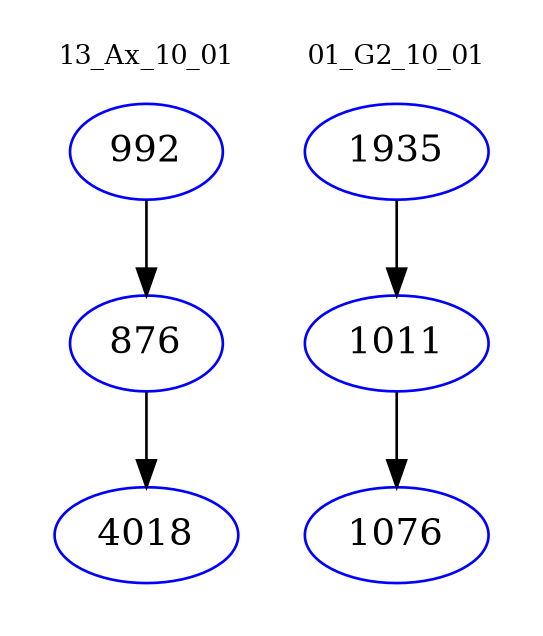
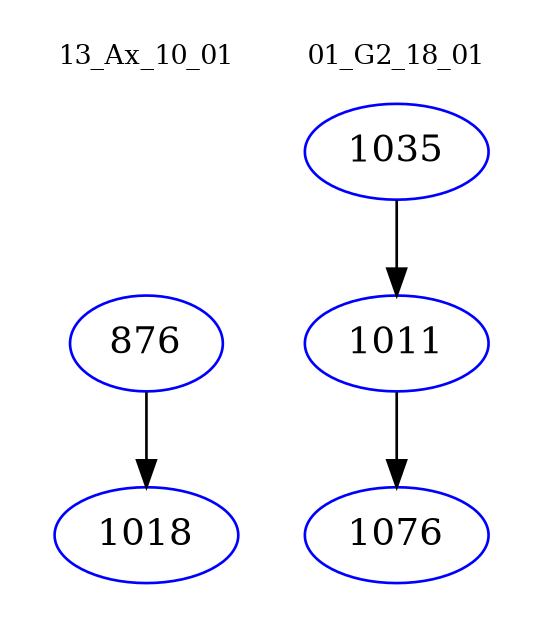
  digraph {
    node [color=blue]
    edge [color=black]
-   n1 [label=992]
    n2 [label=876]
-   n3 [label=4018]
-   n4 [label=1935]
+   n3 [label=1018]
+   n4 [label=1035]
    n5 [label=1011]
    n6 [label=1076]
    subgraph cluster_1 {
      color=white
      fontsize=10
      label="13_Ax_10_01"
-     n1
      n2
      n3
    }
    subgraph cluster_2 {
      color=white
      fontsize=10
-     label="01_G2_10_01"
+     label="01_G2_18_01"
      n4
      n5
      n6
    }
-   n1 -> n2
    n2 -> n3
    n4 -> n5
    n5 -> n6
  }
